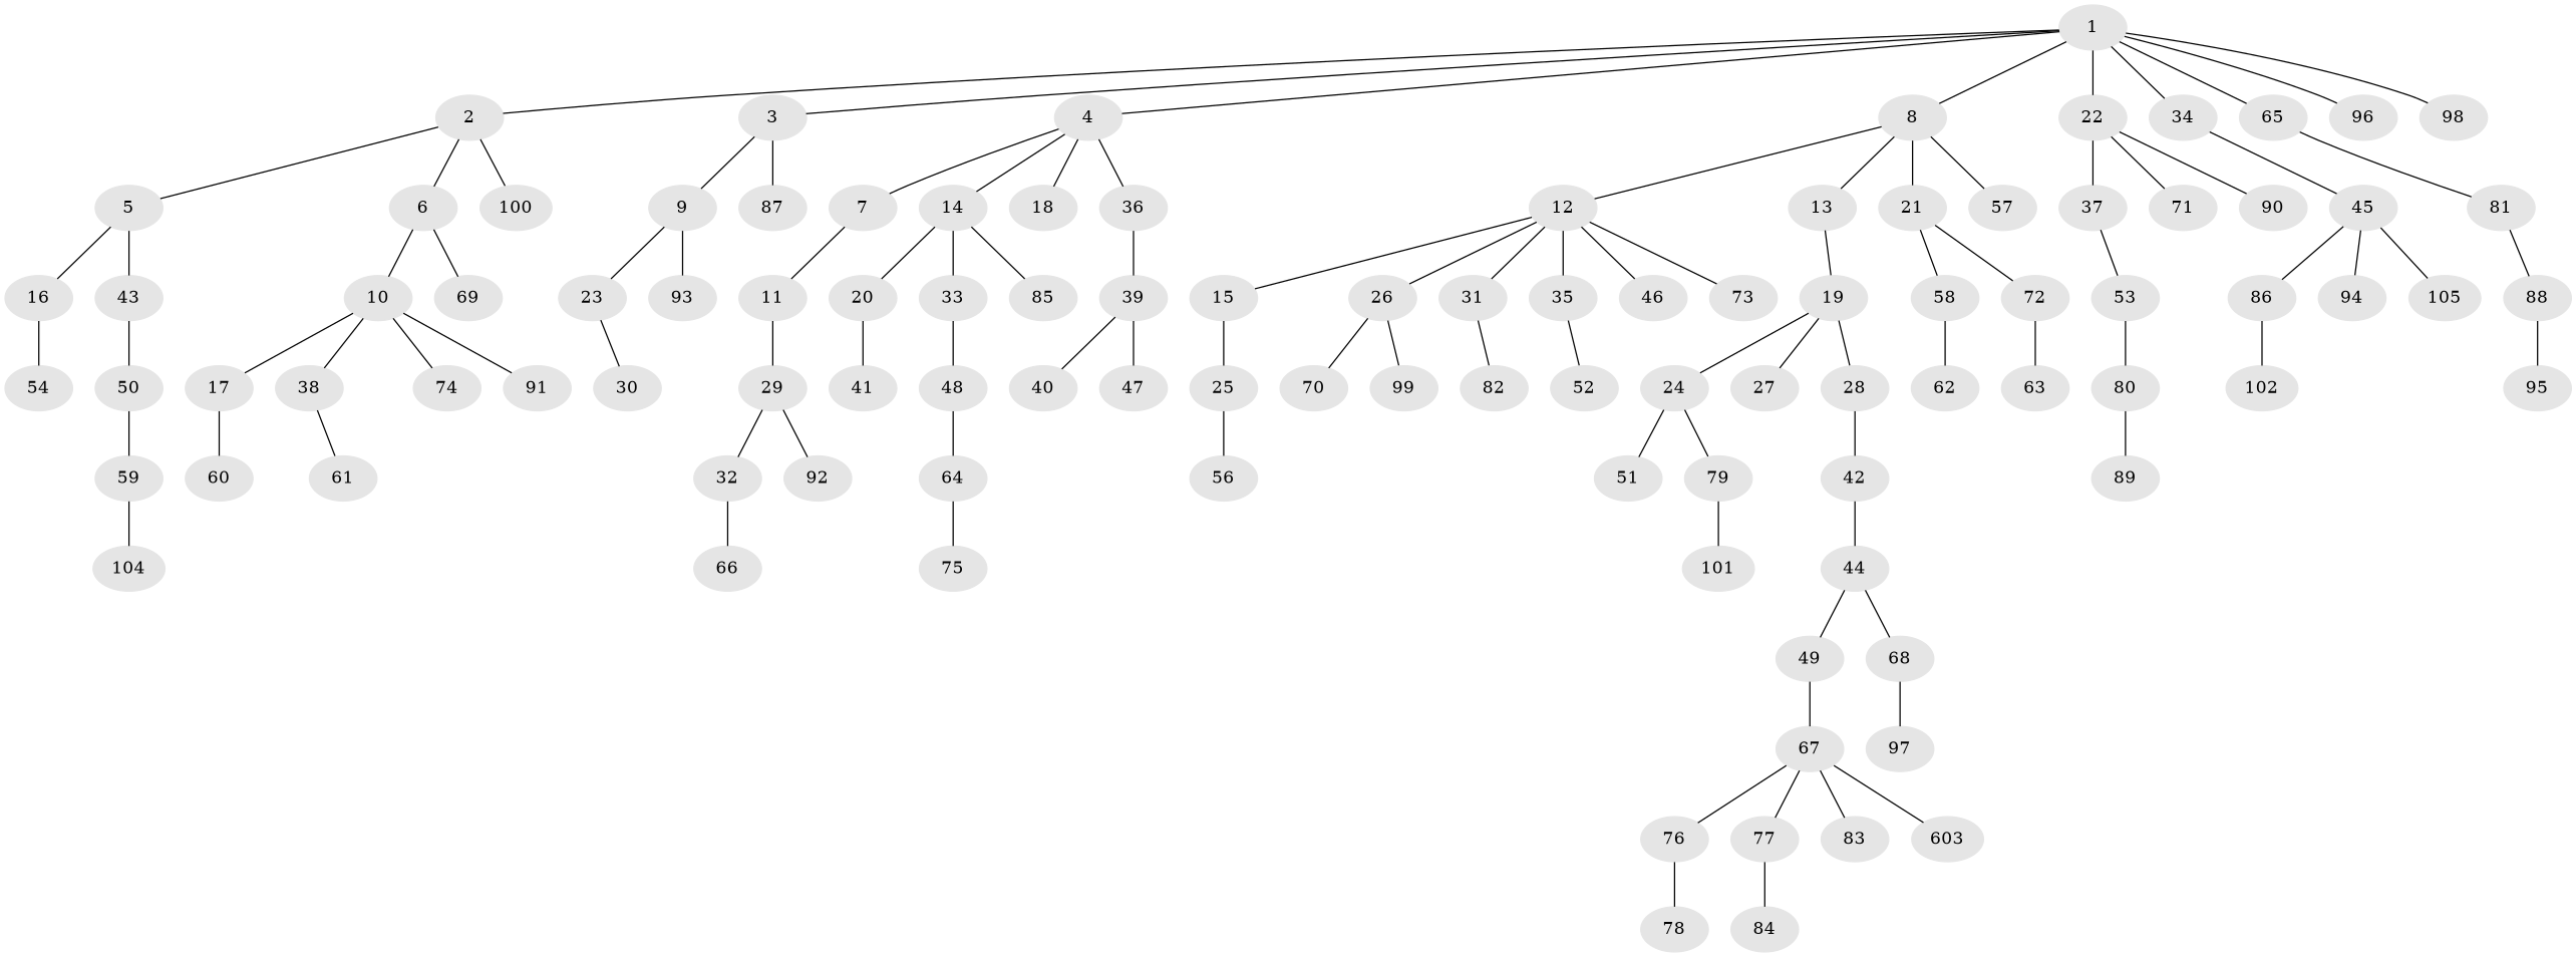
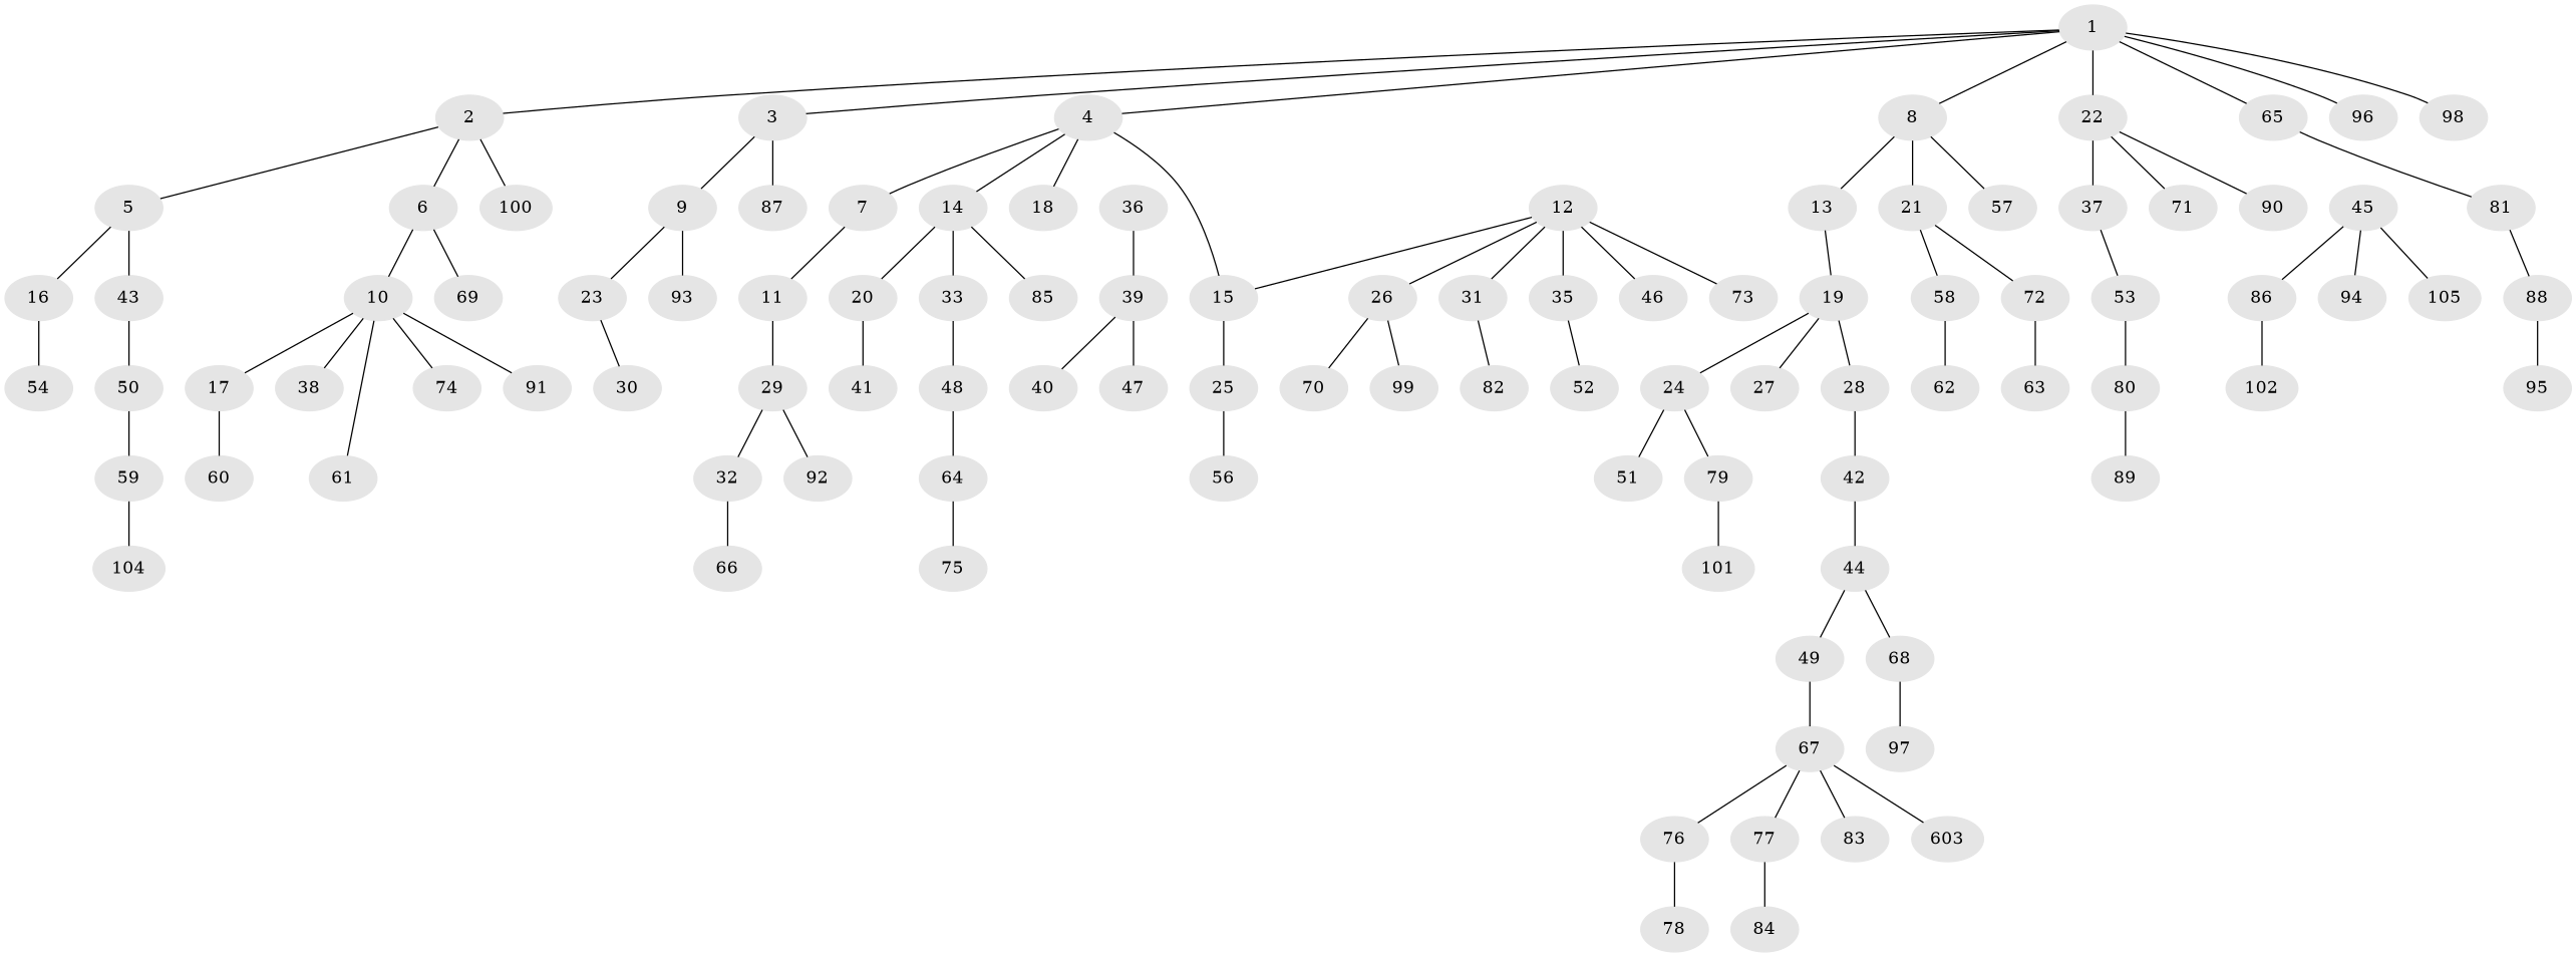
  graph {
    node [color=gray90 style=filled]
    1
    2
    3
    4
    8
    22
-   34
    65
    96
    98
    5
    6
    100
    9
    87
    7
    14
    18
    36
    12
    13
    21
    57
    37
    71
    90
    45
    81
    16
    43
    10
    69
    23
    93
    11
    20
    33
    85
    39
    54
    50
    17
    38
    61
    74
    91
    29
    15
    26
    31
    35
    46
    73
    19
    58
    72
    30
    60
    32
    92
    25
    70
    99
    82
    52
    24
    27
    28
    41
    48
    56
    51
    79
    42
    62
    63
    53
    101
    44
    66
    64
    86
    94
    105
    40
    47
    80
    49
    68
    59
    67
    97
    102
    75
    76
    77
    83
    n98 [label=603]
    104
    89
    88
    78
    84
    95
    1 -- 2
    1 -- 3
    1 -- 4
    1 -- 8
    1 -- 22
-   1 -- 34
    1 -- 65
    1 -- 96
    1 -- 98
    2 -- 5
    2 -- 6
    2 -- 100
    3 -- 9
    3 -- 87
    4 -- 7
    4 -- 14
    4 -- 18
-   4 -- 36
-   8 -- 12
+   4 -- 15
    8 -- 13
    8 -- 21
    8 -- 57
    22 -- 37
    22 -- 71
    22 -- 90
-   34 -- 45
    65 -- 81
    5 -- 16
    5 -- 43
    6 -- 10
    6 -- 69
    9 -- 23
    9 -- 93
    7 -- 11
    14 -- 20
    14 -- 33
    14 -- 85
    36 -- 39
    12 -- 15
    12 -- 26
    12 -- 31
    12 -- 35
    12 -- 46
    12 -- 73
    13 -- 19
    21 -- 58
    21 -- 72
    37 -- 53
    45 -- 86
    45 -- 94
    45 -- 105
    81 -- 88
    16 -- 54
    43 -- 50
    10 -- 17
    10 -- 38
-   38 -- 61
+   10 -- 61
    10 -- 74
    10 -- 91
    23 -- 30
    11 -- 29
    20 -- 41
    33 -- 48
    39 -- 40
    39 -- 47
    50 -- 59
    17 -- 60
    29 -- 32
    29 -- 92
    15 -- 25
    26 -- 70
    26 -- 99
    31 -- 82
    35 -- 52
    19 -- 24
    19 -- 27
    19 -- 28
    58 -- 62
    72 -- 63
    32 -- 66
    25 -- 56
    24 -- 51
    24 -- 79
    28 -- 42
    48 -- 64
    79 -- 101
    42 -- 44
    53 -- 80
    44 -- 49
    44 -- 68
    64 -- 75
    86 -- 102
    80 -- 89
    49 -- 67
    68 -- 97
    59 -- 104
    67 -- 76
    67 -- 77
    67 -- 83
    67 -- n98
    76 -- 78
    77 -- 84
    88 -- 95
  }
